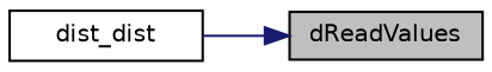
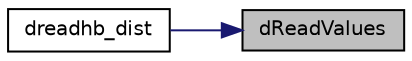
  digraph {
    rankdir=RL
    node [color=black fontname=Helvetica fontsize=10 shape=record style=filled]
    n1 [fillcolor=grey75 fontcolor=black height=0.2 label=dReadValues width=0.4]
-   n2 [fillcolor=white height=0.2 label=dist_dist width=0.4]
+   n2 [fillcolor=white height=0.2 label=dreadhb_dist width=0.4]
    n1 -> n2 [color=midnightblue dir=back fontname=Helvetica fontsize=10 labelfontname=Helvetica labelfontsize=10 style=solid]
  }
